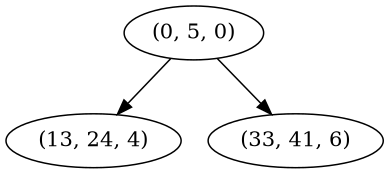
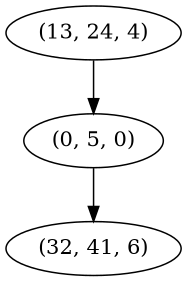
  digraph {
    n1 [label="(0, 5, 0)"]
    "(13, 24, 4)"
-   "(33, 41, 6)"
-   n1 -> "(13, 24, 4)"
+   "(33, 41, 6)" [label="(32, 41, 6)"]
+   "(13, 24, 4)" -> n1
    n1 -> "(33, 41, 6)"
  }
